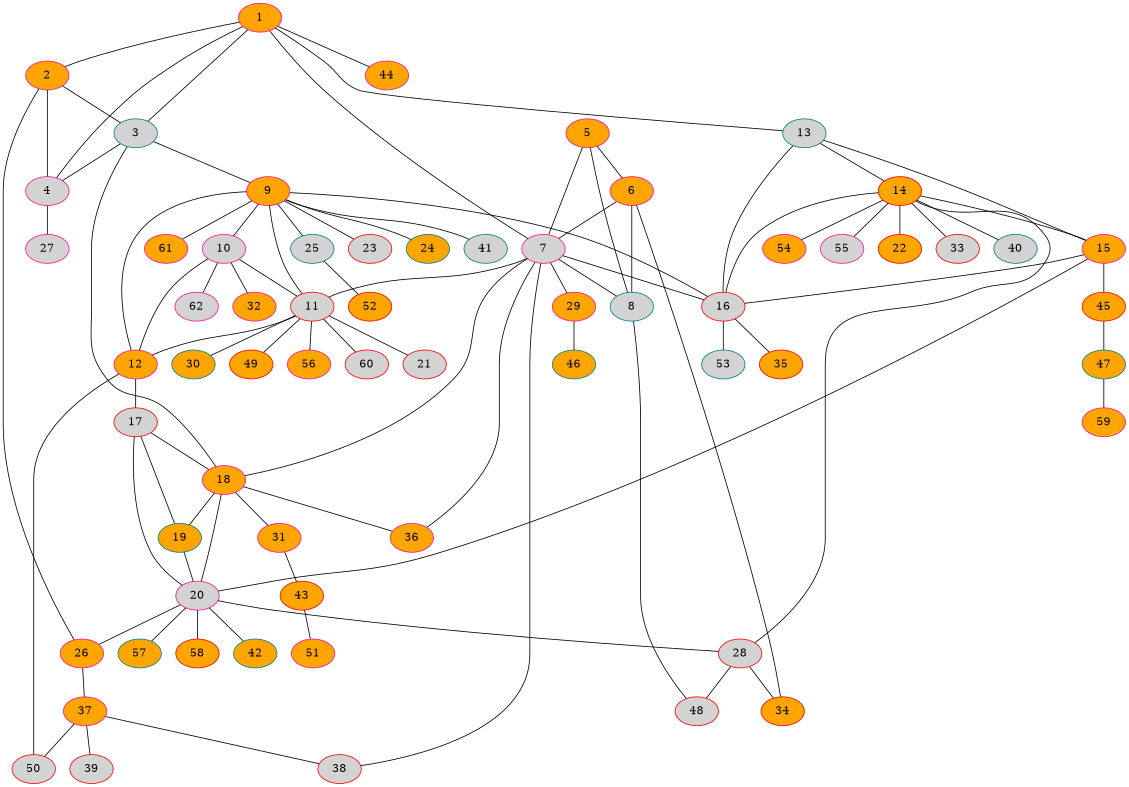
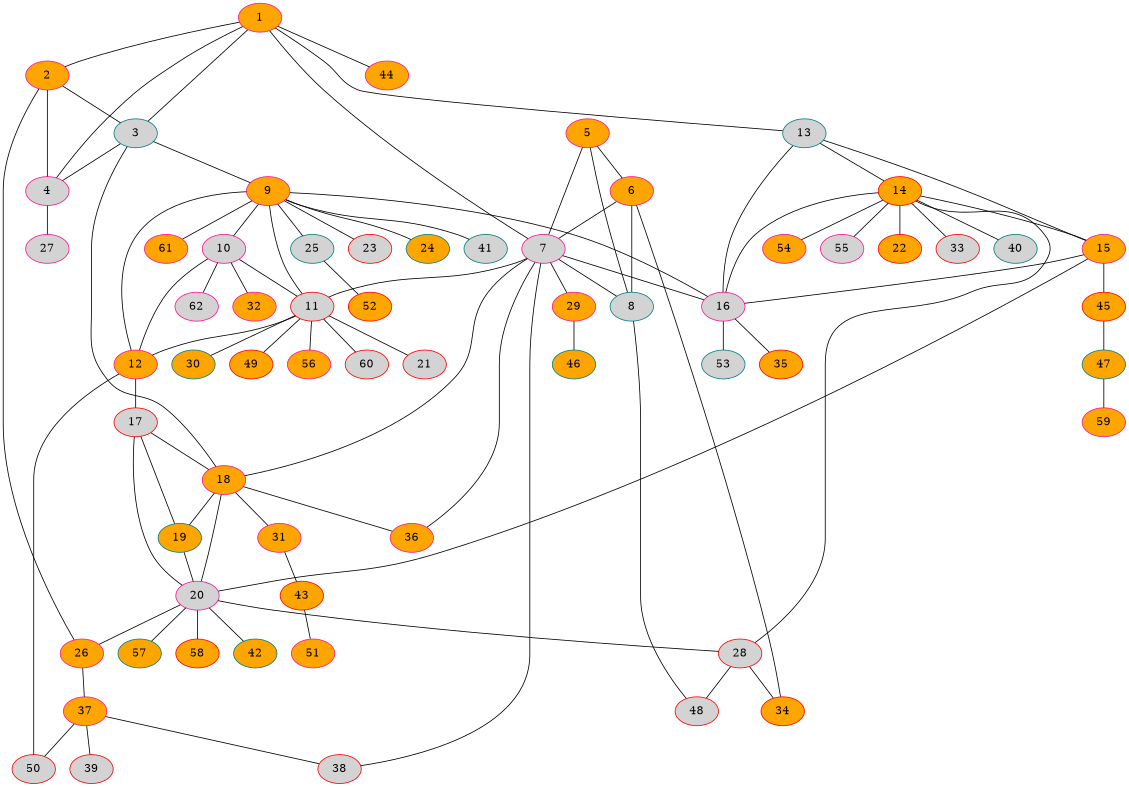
  graph {
    node [color=deeppink fillcolor=orange style=filled]
    edge [weight=1.0]
    1
    2
    3 [color=teal fillcolor=lightgrey]
    4 [fillcolor=lightgrey]
    7 [fillcolor=lightgrey]
    13 [color=teal fillcolor=lightgrey]
    44
    26
    9
    18
    27 [fillcolor=lightgrey]
    8 [color=teal fillcolor=lightgrey]
    11 [color=red fillcolor=lightgrey]
-   16 [color=red fillcolor=lightgrey]
+   16 [fillcolor=lightgrey]
    29
    36
    38 [color=red fillcolor=lightgrey]
    14 [color=red]
    15
    37
    10 [fillcolor=lightgrey]
    12
    23 [color=red fillcolor=lightgrey]
    24 [color=teal]
    25 [color=teal fillcolor=lightgrey]
    41 [color=teal fillcolor=lightgrey]
    61
    20 [fillcolor=lightgrey]
    19 [color=teal]
    31
    45 [color=red]
    47 [color=teal]
    5
    6
    34 [color=red]
    48 [color=red fillcolor=lightgrey]
    21 [color=red fillcolor=lightgrey]
    30 [color=teal]
    49 [color=red]
    56
    60 [color=red fillcolor=lightgrey]
    35 [color=red]
    53 [color=teal fillcolor=lightgrey]
    46 [color=teal]
    32
    62 [fillcolor=lightgrey]
    17 [color=red fillcolor=lightgrey]
    50 [color=red fillcolor=lightgrey]
    52 [color=red]
    22 [color=red]
    28 [color=red fillcolor=lightgrey]
    33 [color=red fillcolor=lightgrey]
    40 [color=teal fillcolor=lightgrey]
    54
    55 [fillcolor=lightgrey]
    42 [color=teal]
    57 [color=teal]
    58 [color=red]
    43 [color=red]
    39 [color=red fillcolor=lightgrey]
    51
    59
    1 -- 2
    1 -- 3
    1 -- 4
    1 -- 7
    1 -- 13
    1 -- 44
    2 -- 3
    2 -- 4
    2 -- 26
    3 -- 4
    3 -- 9
    3 -- 18
    4 -- 27
    7 -- 18
    7 -- 8
    7 -- 11
    7 -- 16
    7 -- 29
    7 -- 36
    7 -- 38
    13 -- 16
    13 -- 14
    13 -- 15
    26 -- 37
    9 -- 11
    9 -- 16
    9 -- 10
    9 -- 12
    9 -- 23
    9 -- 24
    9 -- 25
    9 -- 41
    9 -- 61
    18 -- 36
    18 -- 20
    18 -- 19
    18 -- 31
    8 -- 48
    11 -- 12
    11 -- 21
    11 -- 30
    11 -- 49
    11 -- 56
    11 -- 60
    16 -- 35
    16 -- 53
    29 -- 46
    14 -- 16
    14 -- 15
    14 -- 22
    14 -- 28
    14 -- 33
    14 -- 40
    14 -- 54
    14 -- 55
    15 -- 16
    15 -- 20
    15 -- 45
    37 -- 38
    37 -- 50
    37 -- 39
    10 -- 11
    10 -- 12
    10 -- 32
    10 -- 62
    12 -- 17
    12 -- 50
    25 -- 52
    20 -- 26
    20 -- 28
    20 -- 42
    20 -- 57
    20 -- 58
    19 -- 20
    31 -- 43
    45 -- 47
    47 -- 59
    5 -- 7
    5 -- 8
    5 -- 6
    6 -- 7
    6 -- 8
    6 -- 34
    17 -- 18
    17 -- 20
    17 -- 19 [weight=2.0]
    28 -- 34
    28 -- 48
    43 -- 51
  }
